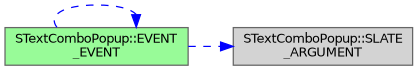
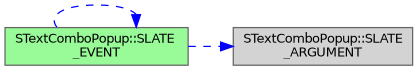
  digraph {
    rankdir=LR
    node [fontname=Helvetica fontsize=10 shape=box style=filled]
    edge [color=blue fontname=Helvetica fontsize=10 labelfontname=Helvetica labelfontsize=10 style=dashed]
-   n1 [color=gray40 fillcolor=palegreen fontcolor=black height=0.2 label="STextComboPopup::EVENT\l_EVENT" width=0.4]
+   n1 [color=gray40 fillcolor=palegreen fontcolor=black height=0.2 label="STextComboPopup::SLATE\l_EVENT" width=0.4]
    n2 [color=grey40 fillcolor=lightgrey height=0.2 label="STextComboPopup::SLATE\l_ARGUMENT" width=0.4]
    n1 -> n1
    n1 -> n2
  }
